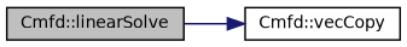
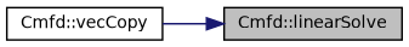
  digraph {
    rankdir=LR
    node [color=black fontname=Helvetica fontsize=10 shape=record style=filled]
    n1 [fillcolor=grey75 fontcolor=black height=0.2 label="Cmfd::linearSolve" width=0.4]
    n2 [fillcolor=white height=0.2 label="Cmfd::vecCopy" width=0.4]
-   n1 -> n2 [color=midnightblue fontname=Helvetica fontsize=10 labelfontname=Helvetica labelfontsize=10 style=solid]
+   n2 -> n1 [color=midnightblue fontname=Helvetica fontsize=10 labelfontname=Helvetica labelfontsize=10 style=solid]
  }
